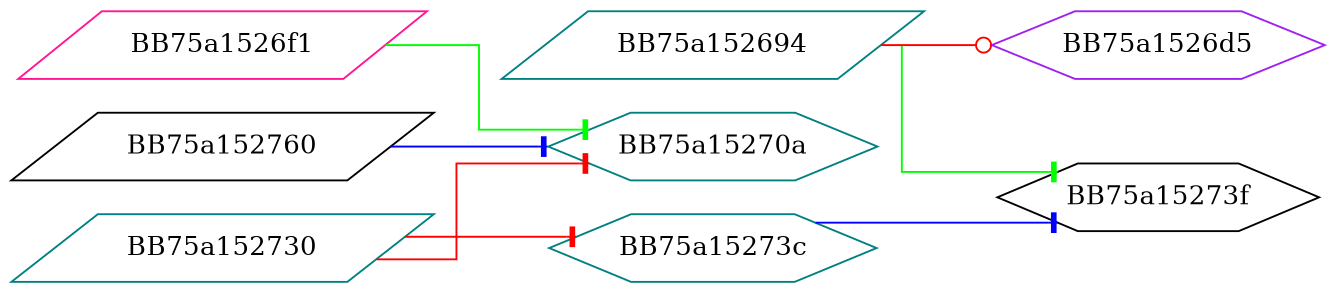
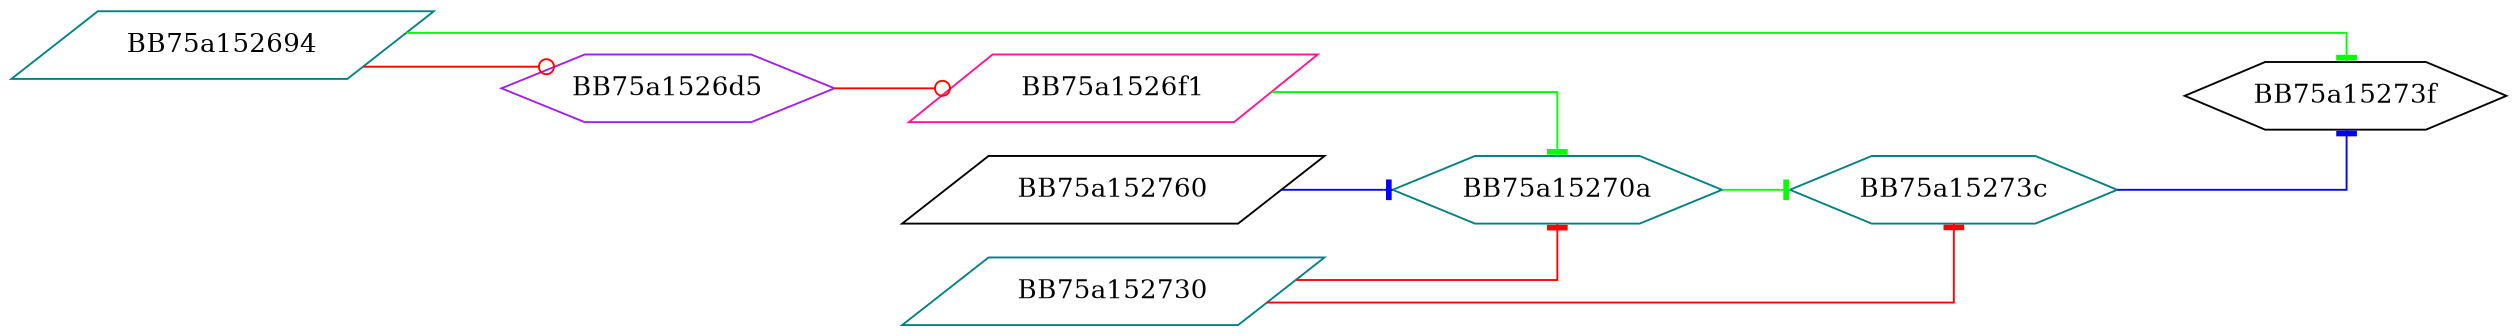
  digraph {
    rankdir=LR
    splines=ortho
    node [color=teal shape=hexagon]
    edge [arrowhead=tee color=red]
    BB75a15273f [color=black]
    BB75a152694 [shape=parallelogram]
    BB75a1526d5 [color=purple]
    BB75a1526f1 [color=deeppink shape=parallelogram]
    BB75a152760 [color=black shape=parallelogram]
    BB75a15270a
    BB75a15273c
    BB75a152730 [shape=parallelogram]
    BB75a152694 -> BB75a15273f [color=green]
    BB75a152694 -> BB75a1526d5 [arrowhead=odot]
+   BB75a1526d5 -> BB75a1526f1 [arrowhead=odot]
    BB75a1526f1 -> BB75a15270a [color=green]
    BB75a152760 -> BB75a15270a [color=blue]
+   BB75a15270a -> BB75a15273c [color=green]
    BB75a15273c -> BB75a15273f [color=blue]
    BB75a152730 -> BB75a15270a
    BB75a152730 -> BB75a15273c
  }
